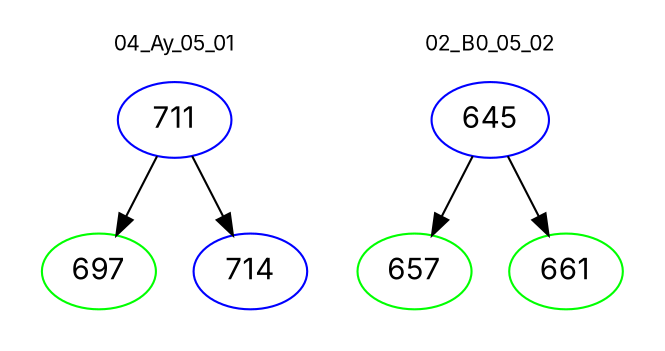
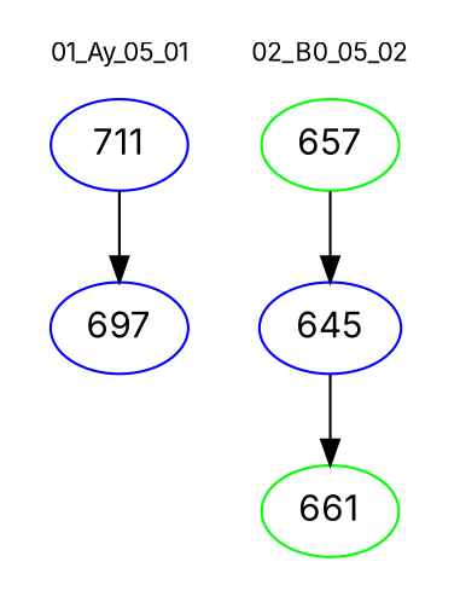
  digraph {
    fontname=Inter
    node [color=blue fontname=Inter]
    edge [color=black fontname=Inter]
    n1 [label=711]
-   n2 [color=green label=697]
-   n3 [label=714]
+   n2 [label=697]
    n4 [label=645]
    n5 [color=green label=657]
    n6 [color=green label=661]
    subgraph cluster_1 {
      color=white
      fontsize=10
-     label="04_Ay_05_01"
+     label="01_Ay_05_01"
      n1
      n2
-     n3
    }
    subgraph cluster_2 {
      color=white
      fontsize=10
      label="02_B0_05_02"
      n4
      n5
      n6
    }
    n1 -> n2
-   n1 -> n3
-   n4 -> n5
+   n5 -> n4
    n4 -> n6
  }
